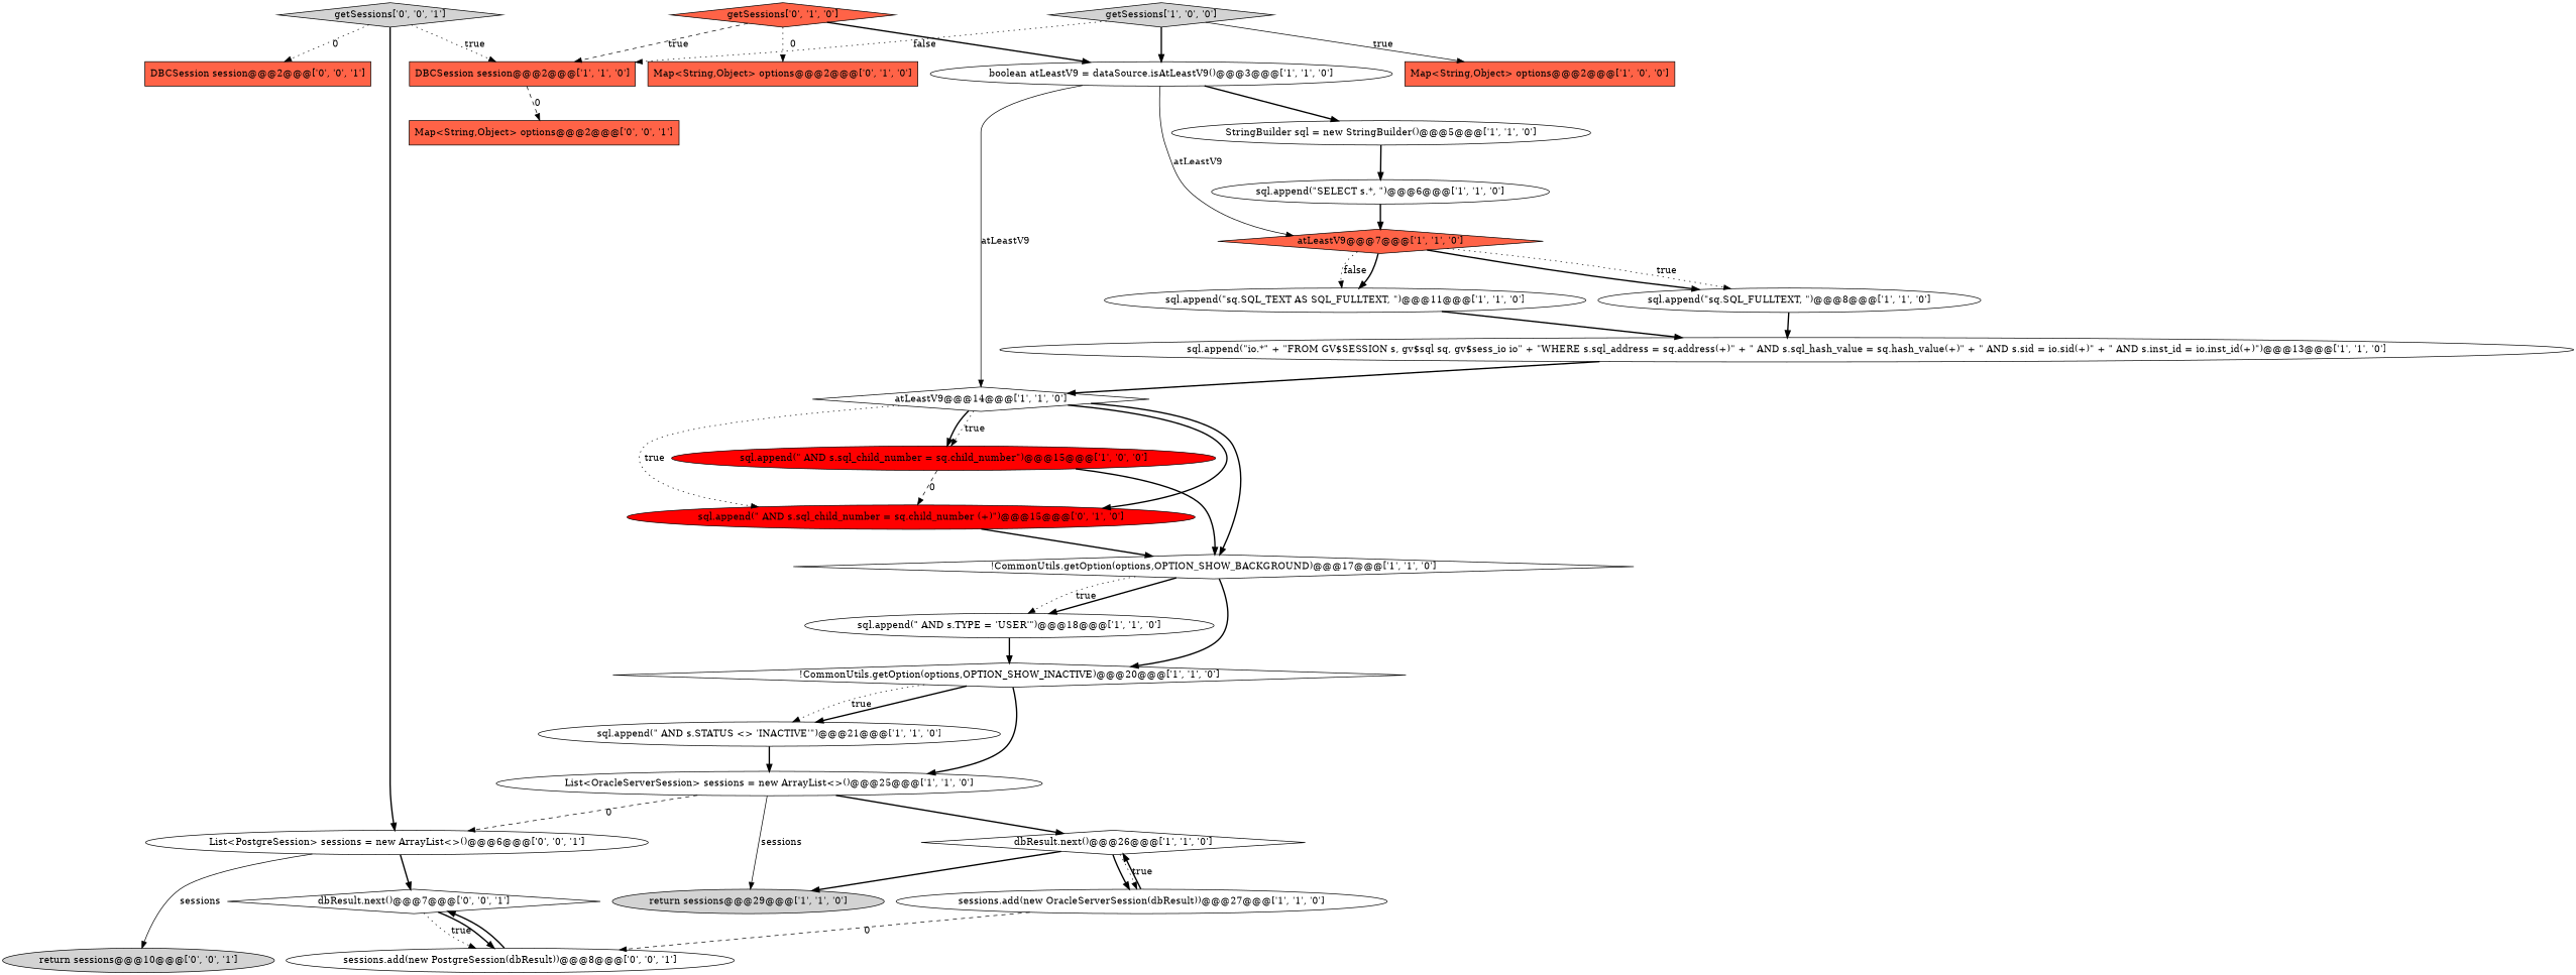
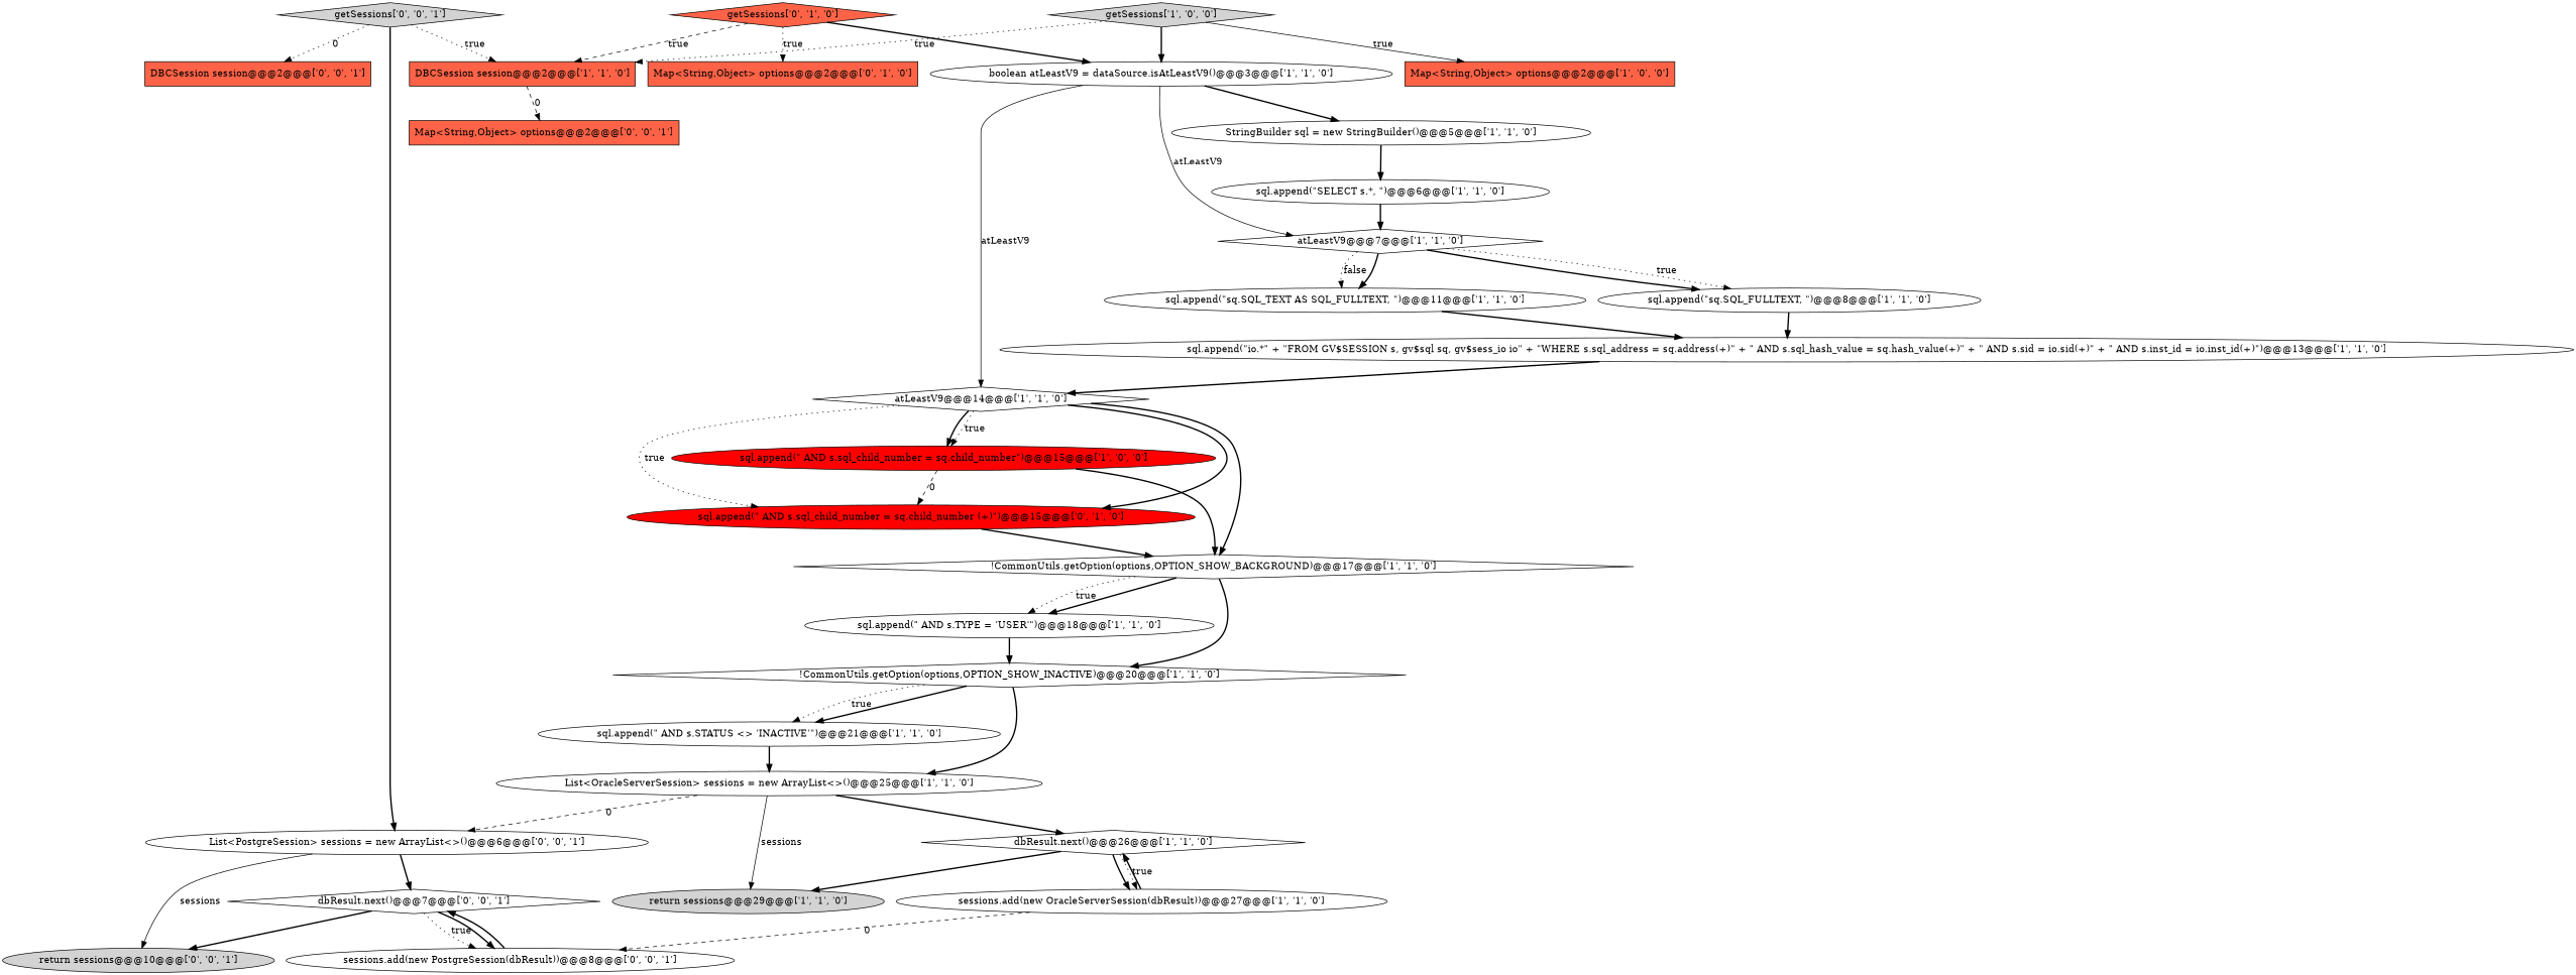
  digraph {
    node [fillcolor=white shape=ellipse style=filled]
    edge [style=bold]
    n1 [fillcolor=red label="sql.append(\" AND s.sql_child_number = sq.child_number\")@@@15@@@['1', '0', '0']"]
    n2 [fillcolor=red label="sql.append(\" AND s.sql_child_number = sq.child_number (+)\")@@@15@@@['0', '1', '0']"]
    n3 [label="!CommonUtils.getOption(options,OPTION_SHOW_BACKGROUND)@@@17@@@['1', '1', '0']" shape=diamond]
    n4 [label="!CommonUtils.getOption(options,OPTION_SHOW_INACTIVE)@@@20@@@['1', '1', '0']" shape=diamond]
    n5 [label="sql.append(\" AND s.TYPE = 'USER'\")@@@18@@@['1', '1', '0']"]
    n6 [label="sql.append(\"io.*\" + \"FROM GV$SESSION s, gv$sql sq, gv$sess_io io\" + \"WHERE s.sql_address = sq.address(+)\" + \" AND s.sql_hash_value = sq.hash_value(+)\" + \" AND s.sid = io.sid(+)\" + \" AND s.inst_id = io.inst_id(+)\")@@@13@@@['1', '1', '0']"]
    n7 [label="atLeastV9@@@14@@@['1', '1', '0']" shape=diamond]
    n8 [label="List<OracleServerSession> sessions = new ArrayList<>()@@@25@@@['1', '1', '0']"]
    n9 [label="List<PostgreSession> sessions = new ArrayList<>()@@@6@@@['0', '0', '1']"]
    n10 [label="dbResult.next()@@@26@@@['1', '1', '0']" shape=diamond]
    n11 [fillcolor=lightgray label="return sessions@@@29@@@['1', '1', '0']"]
    n12 [fillcolor=lightgray label="return sessions@@@10@@@['0', '0', '1']"]
    n13 [label="dbResult.next()@@@7@@@['0', '0', '1']" shape=diamond]
    n14 [label="sessions.add(new OracleServerSession(dbResult))@@@27@@@['1', '1', '0']"]
    n15 [label="sql.append(\" AND s.STATUS <> 'INACTIVE'\")@@@21@@@['1', '1', '0']"]
    n16 [label="StringBuilder sql = new StringBuilder()@@@5@@@['1', '1', '0']"]
    n17 [label="sql.append(\"SELECT s.*, \")@@@6@@@['1', '1', '0']"]
-   n18 [fillcolor=tomato label="atLeastV9@@@7@@@['1', '1', '0']" shape=diamond]
+   n18 [label="atLeastV9@@@7@@@['1', '1', '0']" shape=diamond]
    n19 [fillcolor=tomato label="DBCSession session@@@2@@@['0', '0', '1']" shape=box]
    n20 [label="sql.append(\"sq.SQL_TEXT AS SQL_FULLTEXT, \")@@@11@@@['1', '1', '0']"]
    n21 [fillcolor=tomato label="Map<String,Object> options@@@2@@@['1', '0', '0']" shape=box]
    n22 [label="sql.append(\"sq.SQL_FULLTEXT, \")@@@8@@@['1', '1', '0']"]
    n23 [fillcolor=tomato label="getSessions['0', '1', '0']" shape=diamond]
    n24 [label="boolean atLeastV9 = dataSource.isAtLeastV9()@@@3@@@['1', '1', '0']"]
    n25 [fillcolor=tomato label="DBCSession session@@@2@@@['1', '1', '0']" shape=box]
    n26 [fillcolor=tomato label="Map<String,Object> options@@@2@@@['0', '1', '0']" shape=box]
    n27 [fillcolor=tomato label="Map<String,Object> options@@@2@@@['0', '0', '1']" shape=box]
    n28 [label="sessions.add(new PostgreSession(dbResult))@@@8@@@['0', '0', '1']"]
    n29 [fillcolor=lightgray label="getSessions['1', '0', '0']" shape=diamond]
    n30 [fillcolor=lightgray label="getSessions['0', '0', '1']" shape=diamond]
    n1 -> n2 [label=0 style=dashed]
    n1 -> n3
    n2 -> n3
    n3 -> n4
    n3 -> n5
    n3 -> n5 [label=true style=dotted]
    n4 -> n8
    n4 -> n15
    n4 -> n15 [label=true style=dotted]
    n5 -> n4
    n6 -> n7
    n7 -> n1 [label=true style=dotted]
    n7 -> n1
    n7 -> n2 [label=true style=dotted]
    n7 -> n2
    n7 -> n3
    n8 -> n9 [label=0 style=dashed]
    n8 -> n10
    n8 -> n11 [label=sessions style=solid]
    n9 -> n12 [label=sessions style=solid]
    n9 -> n13
    n10 -> n11
    n10 -> n14 [label=true style=dotted]
    n10 -> n14
+   n13 -> n12
    n13 -> n28 [label=true style=dotted]
    n13 -> n28
    n14 -> n10
    n14 -> n28 [label=0 style=dashed]
    n15 -> n8
    n16 -> n17
    n17 -> n18
    n18 -> n20
    n18 -> n20 [label=false style=dotted]
    n18 -> n22 [label=true style=dotted]
    n18 -> n22
    n20 -> n6
    n22 -> n6
    n23 -> n24
    n23 -> n25 [label=true style=dashed]
-   n23 -> n26 [label=0 style=dotted]
+   n23 -> n26 [label=true style=dotted]
    n24 -> n7 [label=atLeastV9 style=solid]
    n24 -> n16
    n24 -> n18 [label=atLeastV9 style=solid]
    n25 -> n27 [label=0 style=dashed]
    n28 -> n13
    n29 -> n21 [label=true style=solid]
    n29 -> n24
-   n29 -> n25 [label=false style=dotted]
+   n29 -> n25 [label=true style=dotted]
    n30 -> n9
    n30 -> n19 [label=0 style=dotted]
    n30 -> n25 [label=true style=dotted]
  }
